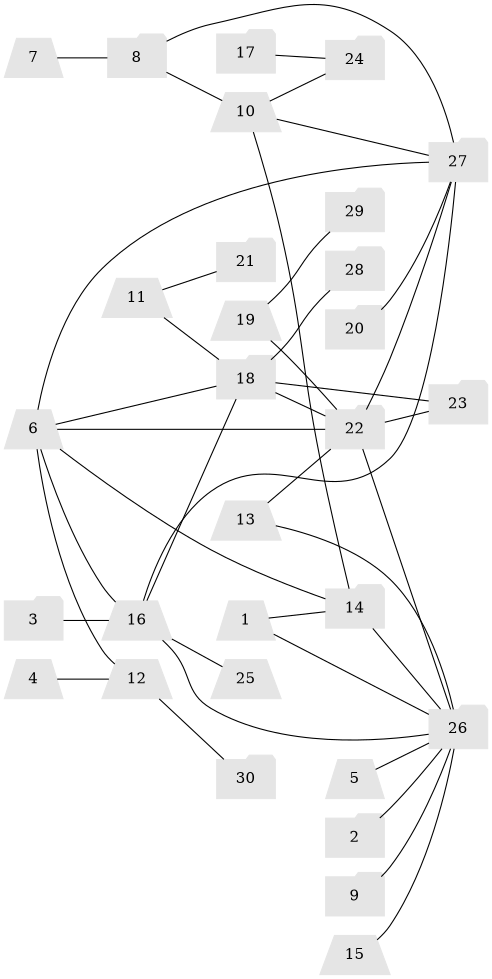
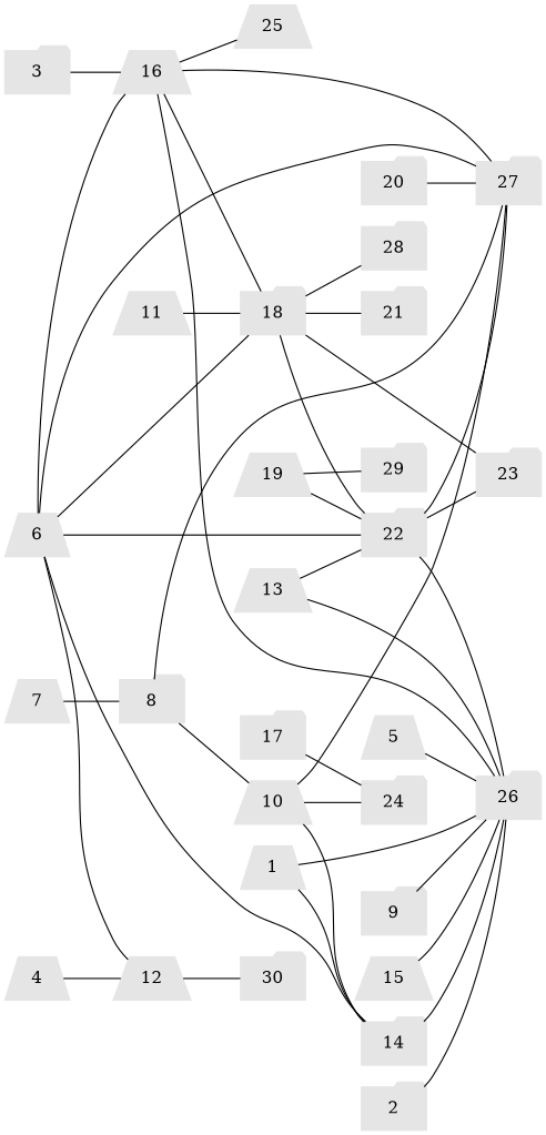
  graph {
    rankdir=LR
    node [color=gray90 shape=folder style=filled]
    edge [weight=1.0]
    1 [shape=trapezium]
    14
    26
    2
    16 [shape=trapezium]
    3
    18
    27
    25 [shape=trapezium]
    4 [shape=trapezium]
    12 [shape=trapezium]
    30
    5 [shape=trapezium]
    6 [shape=trapezium]
    22
    21
    23
    28
    7 [shape=trapezium]
    8
    10 [shape=trapezium]
    24
    9
    17
    11 [shape=trapezium]
    13 [shape=trapezium]
    15 [shape=trapezium]
    19 [shape=trapezium]
    29
    20
    1 -- 14
    1 -- 26
    14 -- 26
    2 -- 26
    16 -- 26 [weight=2.0]
    16 -- 18 [weight=2.0]
    16 -- 27
    16 -- 25
    3 -- 16
    18 -- 22
-   11 -- 21
+   18 -- 21
    18 -- 23
    18 -- 28
    4 -- 12
    12 -- 30
    5 -- 26
    6 -- 14
    6 -- 16
    6 -- 18
    6 -- 27 [weight=2.0]
    6 -- 12 [weight=2.0]
    6 -- 22 [weight=2.0]
    22 -- 26
    22 -- 27
    22 -- 23
    7 -- 8
    8 -- 27
    8 -- 10
    10 -- 14
    10 -- 27
    10 -- 24
    9 -- 26
    17 -- 24
    11 -- 18
    13 -- 26
    13 -- 22
    15 -- 26
    19 -- 22
    19 -- 29
    20 -- 27
  }
